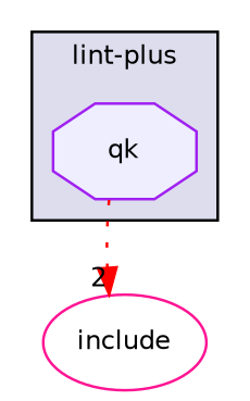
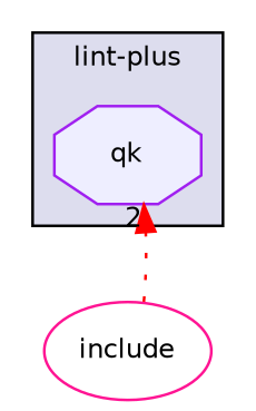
  digraph {
    compound=true
    node [fontname=Helvetica fontsize=10]
    n1 [fillcolor="#eeeeff" label=qk pencolor=black shape=octagon style=filled color=purple]
    n2 [label=include shape=ellipse color=deeppink]
    subgraph cluster_1 {
      bgcolor="#ddddee"
      fontname=Helvetica
      fontsize=10
      label="lint-plus"
      pencolor=black
      n1
    }
-   n1 -> n2 [headlabel=2 labeldistance=1.5 labelfontname=Helvetica labelfontsize=10 color=red style=dotted]
+   n2 -> n1 [headlabel=2 labeldistance=1.5 labelfontname=Helvetica labelfontsize=10 color=red style=dotted]
  }
